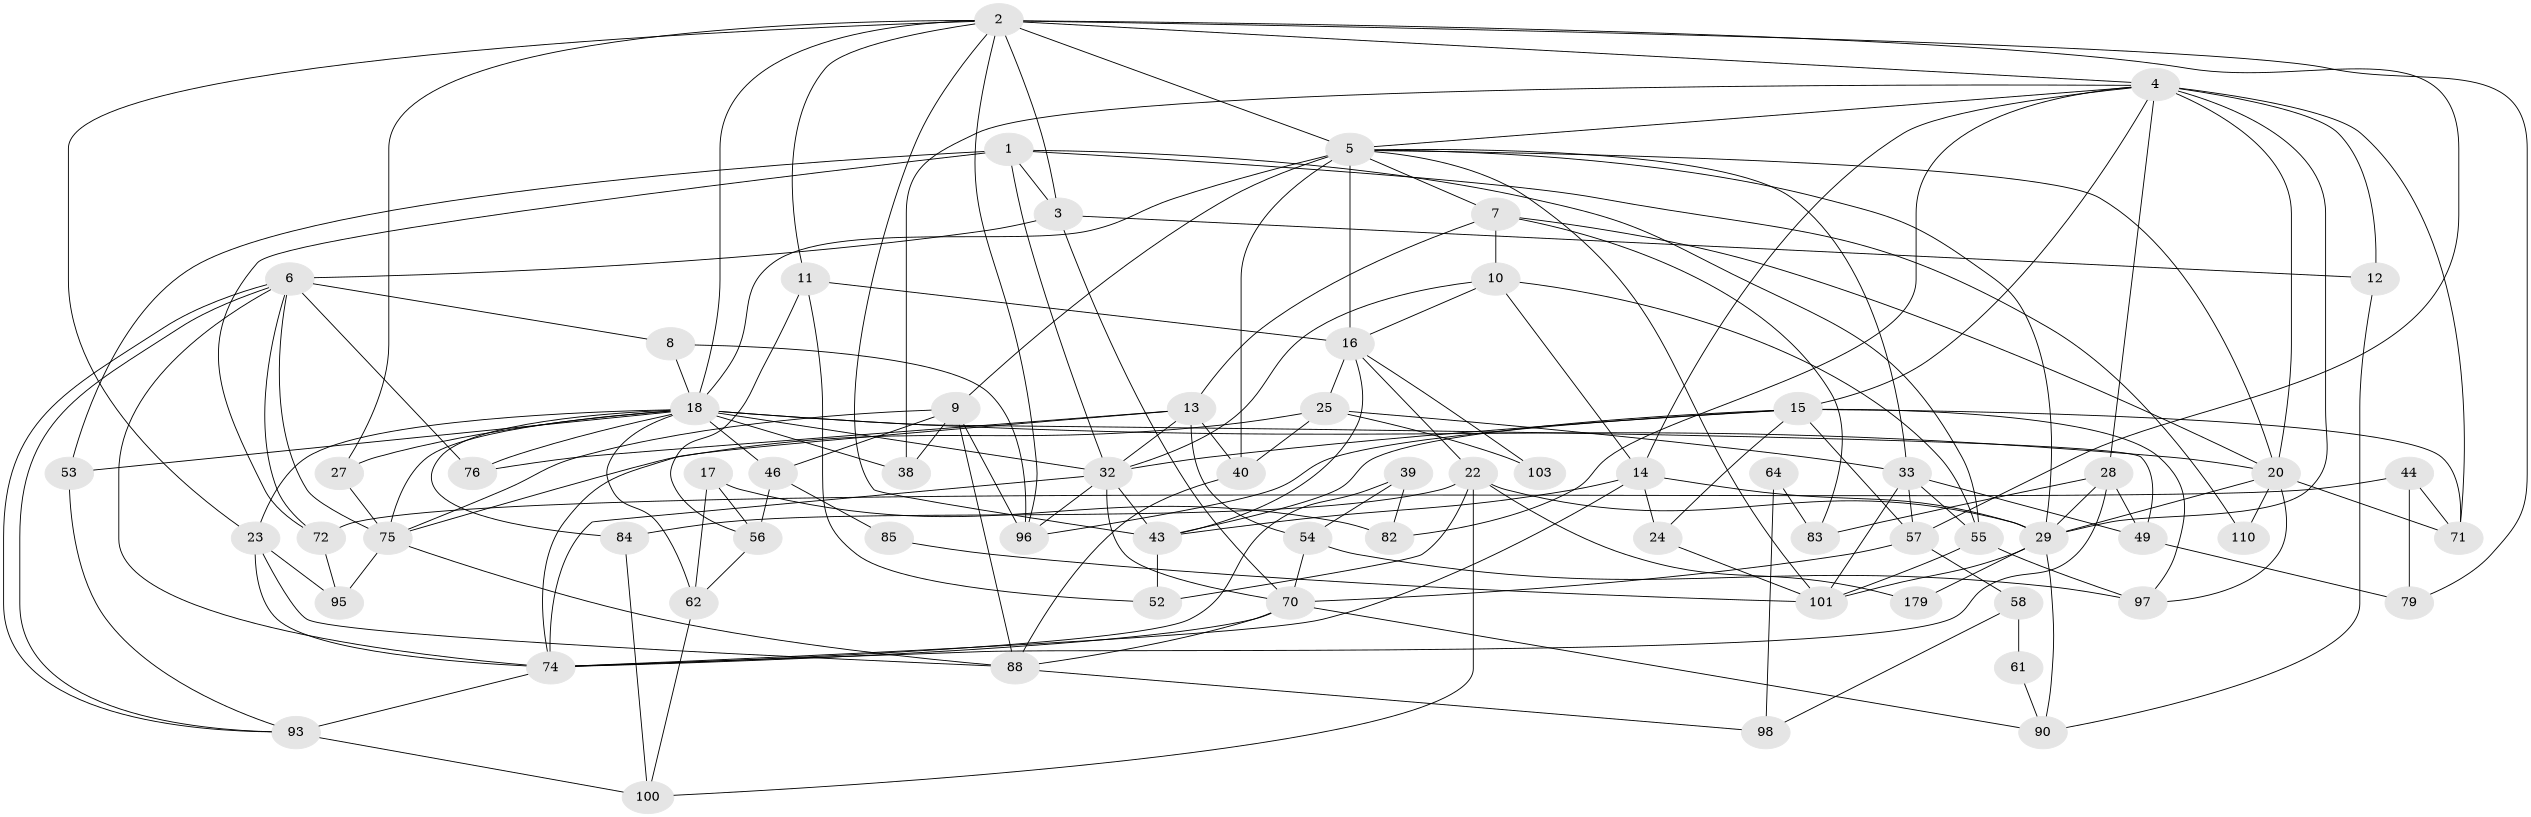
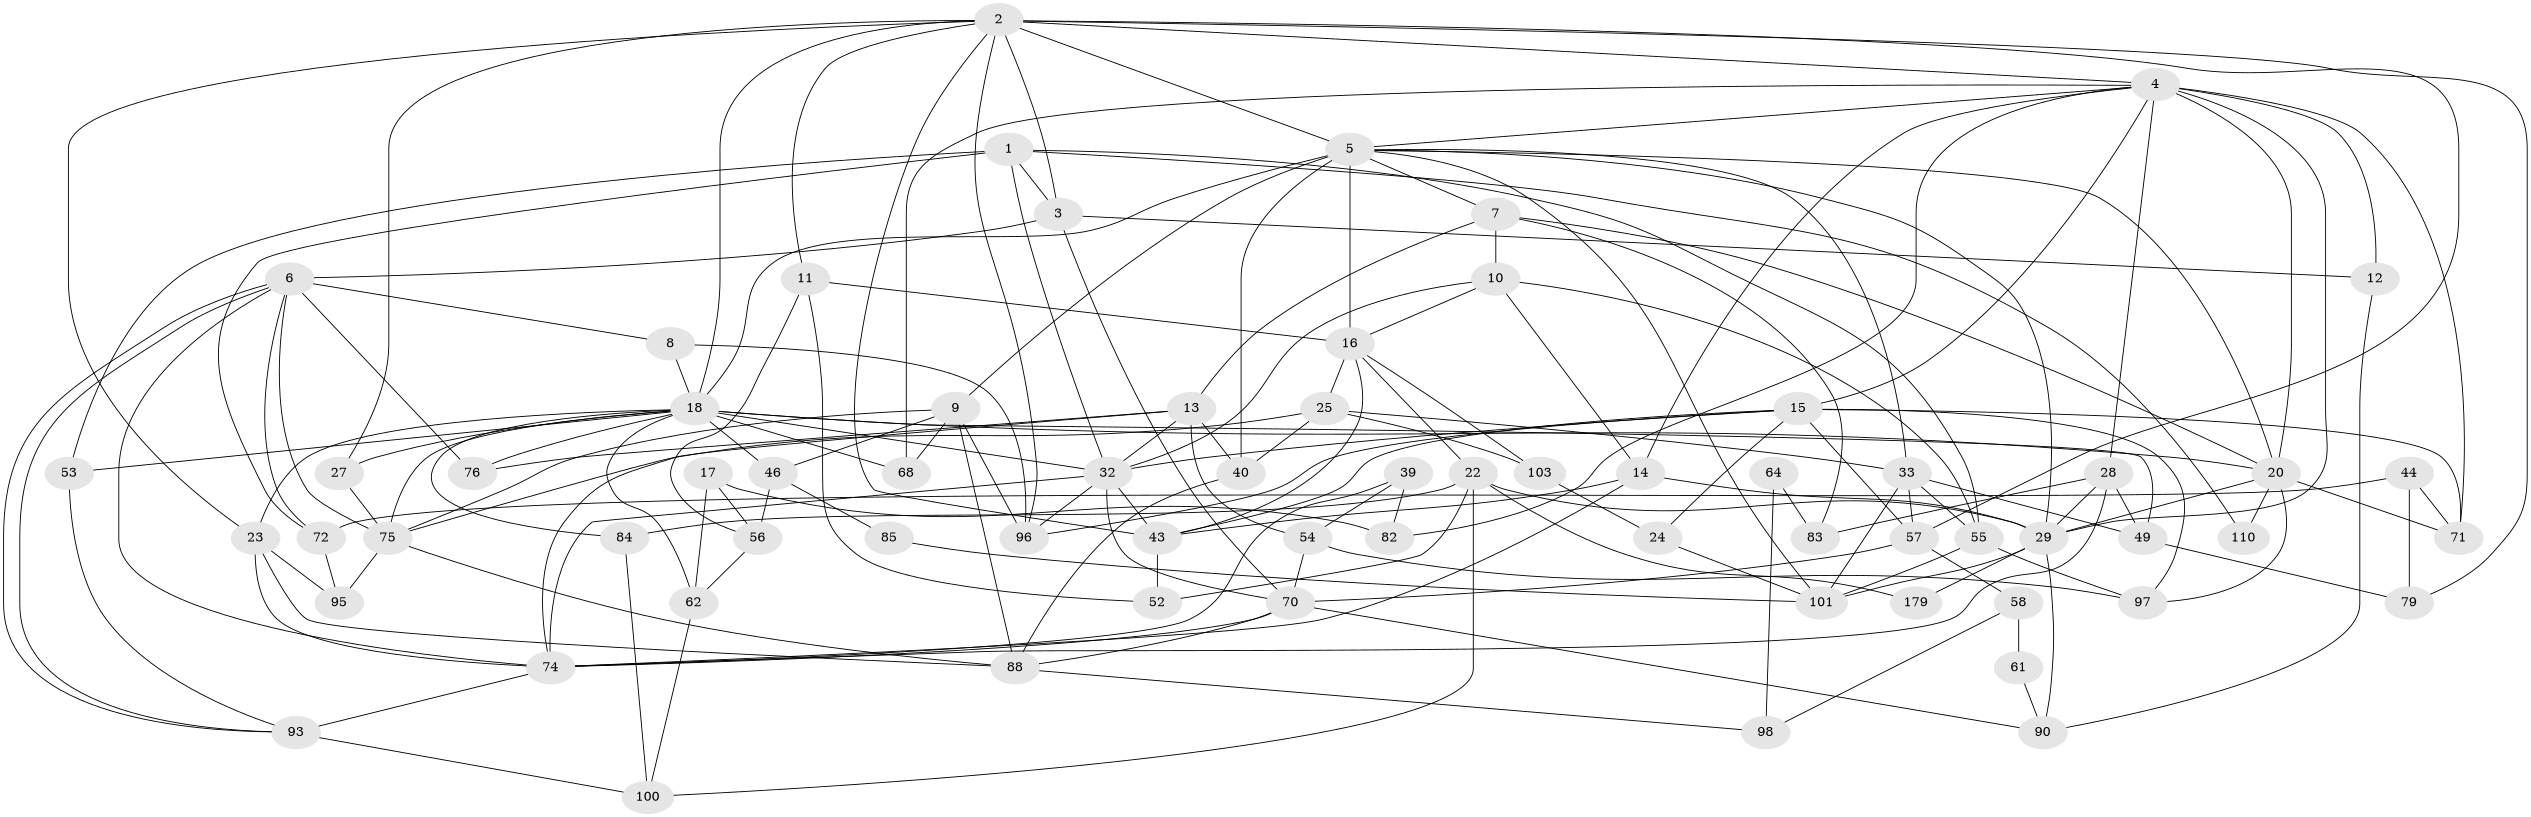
  graph {
    node [color=gray90 style=filled]
    1 [super="+59"]
    3 [super="+63"]
    32 [super="+36+77+67"]
    53 [super="+94"]
    55
    72
    110
    6 [super="+107"]
    12
    70 [super="+99+92"]
    43 [super="+87"]
    96
    74 [super="+108+105"]
    93
    101
    97
    95
    2 [super="+37+60"]
    4 [super="+48+47"]
    5 [super="+35+31+45"]
    11
    18 [super="+80+30"]
    23 [super="+34"]
    27
    57
    79
    14 [super="+91"]
    15 [super="+21"]
    20 [super="+41+26"]
    28 [super="+65+66"]
    29 [super="+69+73+102"]
-   68 [label=38]
+   68
    71 [super="+86"]
    82
    7 [super="+38"]
    9 [super="+104"]
    16 [super="+106+50"]
    33 [super="+51"]
    40 [super="+89"]
    52 [super="+78"]
    56
    49 [super="+81"]
    75 [super="+111"]
    76
    46
    62
    84
    88
    58
    8 [super="+19"]
    90
    24
    83
    n54 [label=179]
    10
    13 [super="+42"]
    22
    25
    103
    100
    54
    85
    98
    17
    39
    44
    61
    64
    1 -- 3
    1 -- 32
    1 -- 53 [weight=2]
    1 -- 55
    1 -- 72
    1 -- 110
    3 -- 6
    3 -- 12
    3 -- 70
    32 -- 70
    32 -- 43
    32 -- 96
    32 -- 74
    53 -- 93
    55 -- 101
    55 -- 97
    72 -- 95
    6 -- 72
    6 -- 74
    6 -- 93
    6 -- 93
    6 -- 75 [weight=2]
    6 -- 76
    6 -- 8
    12 -- 90
    70 -- 74
    70 -- 88
    70 -- 90
    43 -- 52 [weight=2]
    74 -- 93 [weight=2]
    93 -- 100
    2 -- 3
    2 -- 43
    2 -- 96
    2 -- 4
    2 -- 5 [weight=2]
    2 -- 11
    2 -- 18
    2 -- 23
    2 -- 27
    2 -- 57
    2 -- 79
    4 -- 12
    4 -- 5
    4 -- 14
    4 -- 15
    4 -- 20
    4 -- 28
    4 -- 29 [weight=2]
    4 -- 68
    4 -- 71
    4 -- 82
    5 -- 101
    5 -- 18
    5 -- 20
    5 -- 29
    5 -- 7
    5 -- 9
    5 -- 16
    5 -- 33
    5 -- 40 [weight=2]
    11 -- 16
    11 -- 52
    11 -- 56
    18 -- 32
    18 -- 53
    18 -- 23
    18 -- 27
    18 -- 20
    18 -- 68 [weight=2]
    18 -- 49
    18 -- 75
    18 -- 76
    18 -- 46
    18 -- 62
    18 -- 84
    23 -- 74
    23 -- 95
    23 -- 88
    27 -- 75
    57 -- 70
    57 -- 58
    14 -- 43
    14 -- 74
    14 -- 29
-   14 -- 24
+   103 -- 24
    15 -- 32
    15 -- 43
    15 -- 96
    15 -- 97
    15 -- 57
    15 -- 71
    15 -- 24
    20 -- 110
    20 -- 97
    20 -- 29
    20 -- 71
    28 -- 74
    28 -- 29
    28 -- 49
    28 -- 83
    29 -- 101
    29 -- 90
    29 -- n54
    7 -- 20
    7 -- 83
    7 -- 10
    7 -- 13
    9 -- 96
    9 -- 68
    9 -- 75
    9 -- 46
    9 -- 88
    16 -- 43
    16 -- 22
    16 -- 25 [weight=3]
    16 -- 103
    33 -- 55
    33 -- 101
    33 -- 57
    33 -- 49
    40 -- 88
    56 -- 62
    49 -- 79
    75 -- 95
    75 -- 88
    46 -- 56
    46 -- 85
    62 -- 100
    84 -- 100
    88 -- 98
    58 -- 98
    58 -- 61
    8 -- 96
    8 -- 18
    24 -- 101
    10 -- 32
    10 -- 55
    10 -- 14
    10 -- 16
    13 -- 32
    13 -- 74
    13 -- 40
    13 -- 76
    13 -- 54
    22 -- 29
    22 -- 52
    22 -- 84
    22 -- n54
    22 -- 100
    25 -- 33
    25 -- 40
    25 -- 75
    25 -- 103
    54 -- 70
    54 -- 97
    85 -- 101
    17 -- 82
    17 -- 56
    17 -- 62
    39 -- 74
    39 -- 82
    39 -- 54
    44 -- 72
    44 -- 79
    44 -- 71
    61 -- 90
    64 -- 83
    64 -- 98
  }
